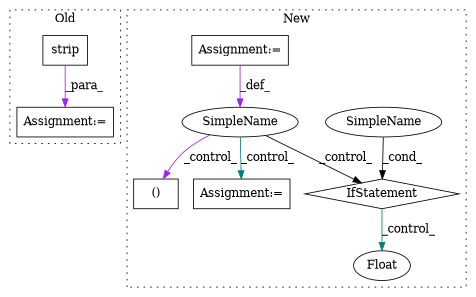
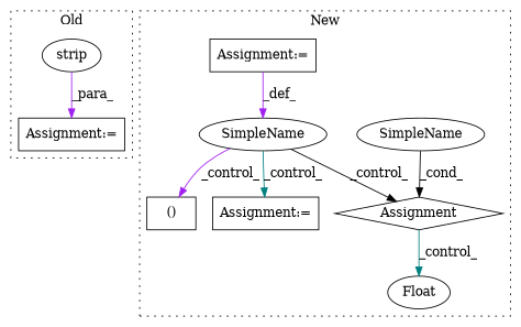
  digraph {
    node [a=7 l=1 shape=box]
    edge [color=purple]
-   n1 [a=32 l=7 label=strip s=4129]
+   n1 [a=32 l=7 label=strip s=4129 shape=ellipse]
    n2 [label="Assignment:=" s=4117]
    n3 [a=32 l="6,1" label=Float s="4484,4512" shape=ellipse]
-   n4 [a=25 l="4,2" label=IfStatement s="4412,4464" shape=diamond]
+   n4 [a=25 l="4,2" label=Assignment s="4412,4464" shape=diamond]
    n5 [a=42 label=SimpleName shape=ellipse l=""]
    n6 [a=42 l=5 label=SimpleName s=4164 shape=ellipse]
    n7 [a=106 l=44 label="()" s=4226]
    n8 [l="53,2" label="Assignment:=" s="4095,4209"]
    n9 [label="Assignment:=" s=4383]
    subgraph cluster_1 {
      label=Old
      style=dotted
      n1
      n2
    }
    subgraph cluster_2 {
      label=New
      style=dotted
      n3
      n4
      n5
      n6
      n7
      n8
      n9
    }
    n1 -> n2 [label=_para_]
    n4 -> n3 [color=teal label=_control_]
    n5 -> n4 [color=black label=_cond_]
    n6 -> n4 [color=black label=_control_]
    n6 -> n7 [label=_control_]
    n6 -> n9 [color=teal label=_control_]
    n8 -> n6 [label=_def_]
  }
